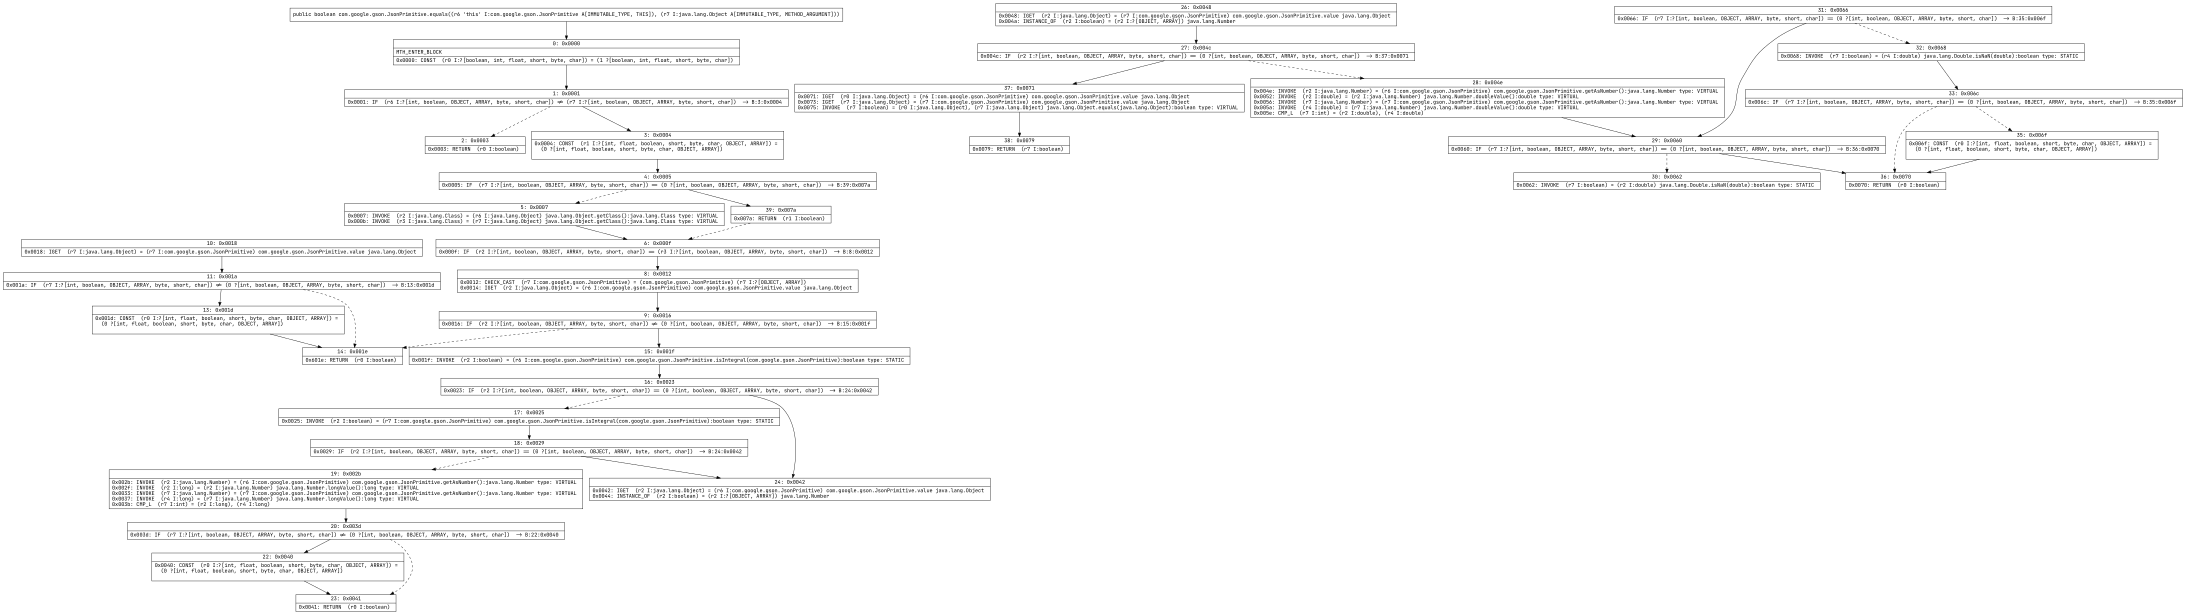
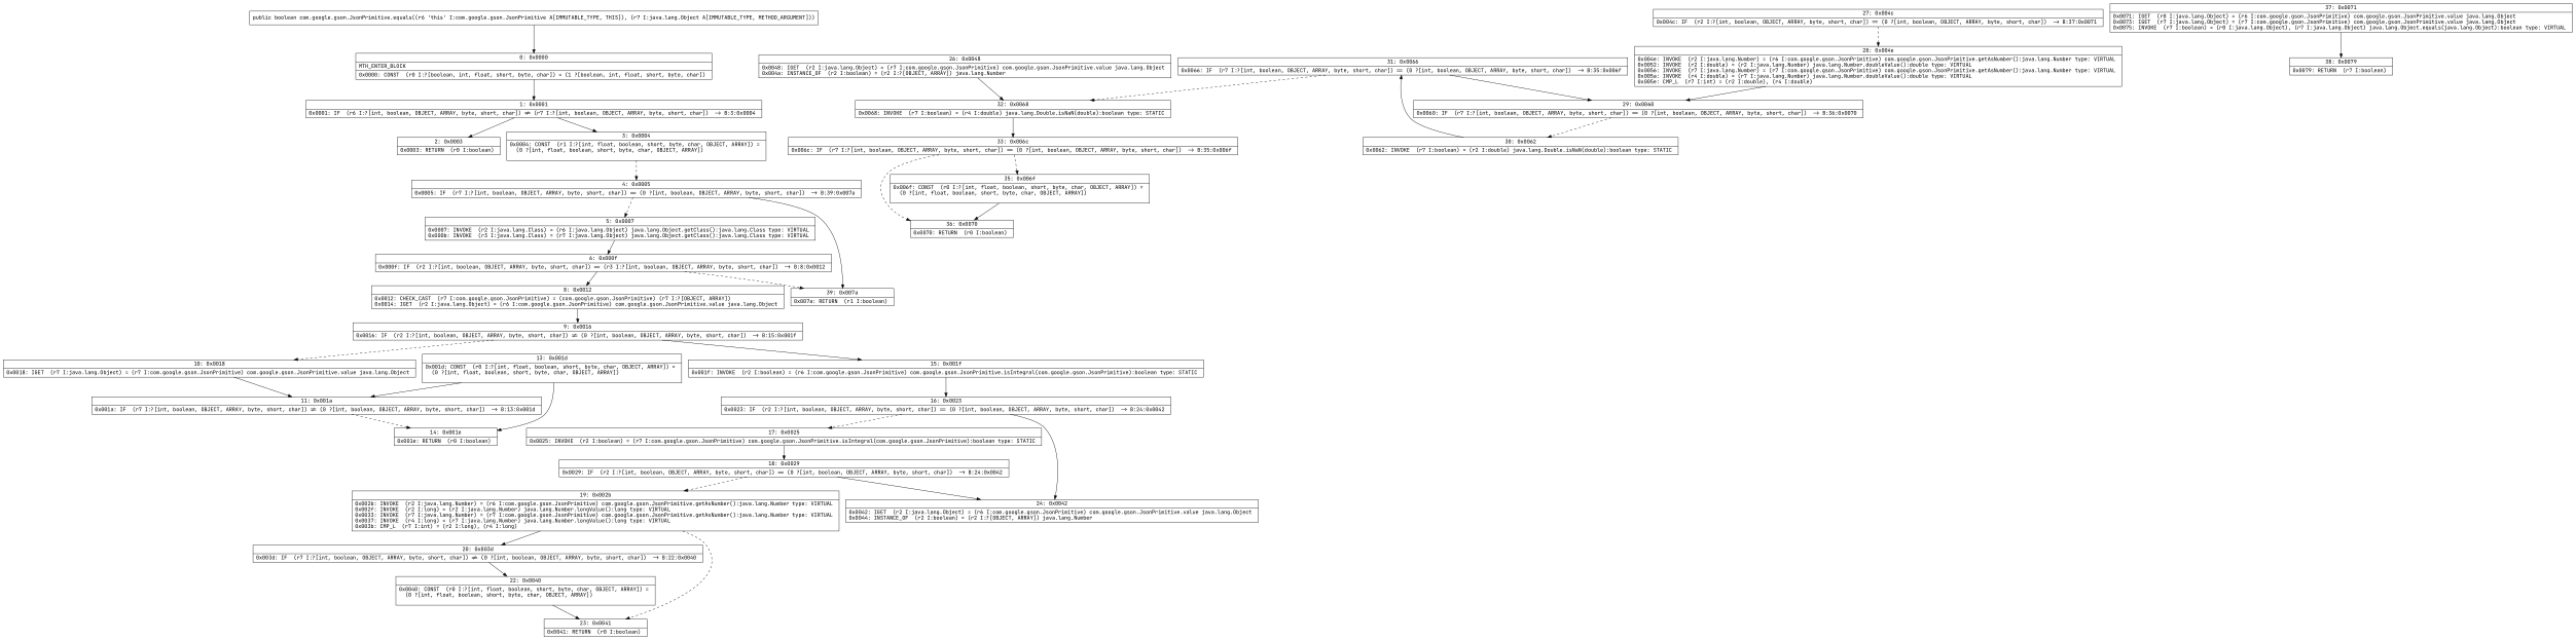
  digraph {
    fontname="JetBrains Mono"
    node [fontname="JetBrains Mono" shape=record]
    edge [fontname="JetBrains Mono"]
    n1 [label="{0\:\ 0x0000|MTH_ENTER_BLOCK\l|0x0000: CONST  (r0 I:?[boolean, int, float, short, byte, char]) = (1 ?[boolean, int, float, short, byte, char]) \l}"]
    n2 [label="{1\:\ 0x0001|0x0001: IF  (r6 I:?[int, boolean, OBJECT, ARRAY, byte, short, char]) != (r7 I:?[int, boolean, OBJECT, ARRAY, byte, short, char])  \-\> B:3:0x0004 \l}"]
    n3 [label="{2\:\ 0x0003|0x0003: RETURN  (r0 I:boolean) \l}"]
    n4 [label="{3\:\ 0x0004|0x0004: CONST  (r1 I:?[int, float, boolean, short, byte, char, OBJECT, ARRAY]) = \l  (0 ?[int, float, boolean, short, byte, char, OBJECT, ARRAY])\l \l}"]
    n5 [label="{4\:\ 0x0005|0x0005: IF  (r7 I:?[int, boolean, OBJECT, ARRAY, byte, short, char]) == (0 ?[int, boolean, OBJECT, ARRAY, byte, short, char])  \-\> B:39:0x007a \l}"]
    n6 [label="{5\:\ 0x0007|0x0007: INVOKE  (r2 I:java.lang.Class) = (r6 I:java.lang.Object) java.lang.Object.getClass():java.lang.Class type: VIRTUAL \l0x000b: INVOKE  (r3 I:java.lang.Class) = (r7 I:java.lang.Object) java.lang.Object.getClass():java.lang.Class type: VIRTUAL \l}"]
    n7 [label="{39\:\ 0x007a|0x007a: RETURN  (r1 I:boolean) \l}"]
    n8 [label="{6\:\ 0x000f|0x000f: IF  (r2 I:?[int, boolean, OBJECT, ARRAY, byte, short, char]) == (r3 I:?[int, boolean, OBJECT, ARRAY, byte, short, char])  \-\> B:8:0x0012 \l}"]
    n9 [label="{8\:\ 0x0012|0x0012: CHECK_CAST  (r7 I:com.google.gson.JsonPrimitive) = (com.google.gson.JsonPrimitive) (r7 I:?[OBJECT, ARRAY]) \l0x0014: IGET  (r2 I:java.lang.Object) = (r6 I:com.google.gson.JsonPrimitive) com.google.gson.JsonPrimitive.value java.lang.Object \l}"]
    n10 [label="{9\:\ 0x0016|0x0016: IF  (r2 I:?[int, boolean, OBJECT, ARRAY, byte, short, char]) != (0 ?[int, boolean, OBJECT, ARRAY, byte, short, char])  \-\> B:15:0x001f \l}"]
    n11 [label="{10\:\ 0x0018|0x0018: IGET  (r7 I:java.lang.Object) = (r7 I:com.google.gson.JsonPrimitive) com.google.gson.JsonPrimitive.value java.lang.Object \l}"]
    n12 [label="{15\:\ 0x001f|0x001f: INVOKE  (r2 I:boolean) = (r6 I:com.google.gson.JsonPrimitive) com.google.gson.JsonPrimitive.isIntegral(com.google.gson.JsonPrimitive):boolean type: STATIC \l}"]
    n13 [label="{11\:\ 0x001a|0x001a: IF  (r7 I:?[int, boolean, OBJECT, ARRAY, byte, short, char]) != (0 ?[int, boolean, OBJECT, ARRAY, byte, short, char])  \-\> B:13:0x001d \l}"]
    n14 [label="{16\:\ 0x0023|0x0023: IF  (r2 I:?[int, boolean, OBJECT, ARRAY, byte, short, char]) == (0 ?[int, boolean, OBJECT, ARRAY, byte, short, char])  \-\> B:24:0x0042 \l}"]
    n15 [label="{13\:\ 0x001d|0x001d: CONST  (r0 I:?[int, float, boolean, short, byte, char, OBJECT, ARRAY]) = \l  (0 ?[int, float, boolean, short, byte, char, OBJECT, ARRAY])\l \l}"]
-   n16 [label="{14\:\ 0x001e|0x601e: RETURN  (r0 I:boolean) \l}"]
+   n16 [label="{14\:\ 0x001e|0x001e: RETURN  (r0 I:boolean) \l}"]
    n17 [label="{17\:\ 0x0025|0x0025: INVOKE  (r2 I:boolean) = (r7 I:com.google.gson.JsonPrimitive) com.google.gson.JsonPrimitive.isIntegral(com.google.gson.JsonPrimitive):boolean type: STATIC \l}"]
    n18 [label="{24\:\ 0x0042|0x0042: IGET  (r2 I:java.lang.Object) = (r6 I:com.google.gson.JsonPrimitive) com.google.gson.JsonPrimitive.value java.lang.Object \l0x0044: INSTANCE_OF  (r2 I:boolean) = (r2 I:?[OBJECT, ARRAY]) java.lang.Number \l}"]
    n19 [label="{18\:\ 0x0029|0x0029: IF  (r2 I:?[int, boolean, OBJECT, ARRAY, byte, short, char]) == (0 ?[int, boolean, OBJECT, ARRAY, byte, short, char])  \-\> B:24:0x0042 \l}"]
    n20 [label="{19\:\ 0x002b|0x002b: INVOKE  (r2 I:java.lang.Number) = (r6 I:com.google.gson.JsonPrimitive) com.google.gson.JsonPrimitive.getAsNumber():java.lang.Number type: VIRTUAL \l0x002f: INVOKE  (r2 I:long) = (r2 I:java.lang.Number) java.lang.Number.longValue():long type: VIRTUAL \l0x0033: INVOKE  (r7 I:java.lang.Number) = (r7 I:com.google.gson.JsonPrimitive) com.google.gson.JsonPrimitive.getAsNumber():java.lang.Number type: VIRTUAL \l0x0037: INVOKE  (r4 I:long) = (r7 I:java.lang.Number) java.lang.Number.longValue():long type: VIRTUAL \l0x003b: CMP_L  (r7 I:int) = (r2 I:long), (r4 I:long) \l}"]
    n21 [label="{20\:\ 0x003d|0x003d: IF  (r7 I:?[int, boolean, OBJECT, ARRAY, byte, short, char]) != (0 ?[int, boolean, OBJECT, ARRAY, byte, short, char])  \-\> B:22:0x0040 \l}"]
    n22 [label="{22\:\ 0x0040|0x0040: CONST  (r0 I:?[int, float, boolean, short, byte, char, OBJECT, ARRAY]) = \l  (0 ?[int, float, boolean, short, byte, char, OBJECT, ARRAY])\l \l}"]
    n23 [label="{23\:\ 0x0041|0x0041: RETURN  (r0 I:boolean) \l}"]
    n24 [label="{26\:\ 0x0048|0x0048: IGET  (r2 I:java.lang.Object) = (r7 I:com.google.gson.JsonPrimitive) com.google.gson.JsonPrimitive.value java.lang.Object \l0x004a: INSTANCE_OF  (r2 I:boolean) = (r2 I:?[OBJECT, ARRAY]) java.lang.Number \l}"]
    n25 [label="{27\:\ 0x004c|0x004c: IF  (r2 I:?[int, boolean, OBJECT, ARRAY, byte, short, char]) == (0 ?[int, boolean, OBJECT, ARRAY, byte, short, char])  \-\> B:37:0x0071 \l}"]
    n26 [label="{37\:\ 0x0071|0x0071: IGET  (r0 I:java.lang.Object) = (r6 I:com.google.gson.JsonPrimitive) com.google.gson.JsonPrimitive.value java.lang.Object \l0x0073: IGET  (r7 I:java.lang.Object) = (r7 I:com.google.gson.JsonPrimitive) com.google.gson.JsonPrimitive.value java.lang.Object \l0x0075: INVOKE  (r7 I:boolean) = (r0 I:java.lang.Object), (r7 I:java.lang.Object) java.lang.Object.equals(java.lang.Object):boolean type: VIRTUAL \l}"]
    n27 [label="{38\:\ 0x0079|0x0079: RETURN  (r7 I:boolean) \l}"]
    n28 [label="{28\:\ 0x004e|0x004e: INVOKE  (r2 I:java.lang.Number) = (r6 I:com.google.gson.JsonPrimitive) com.google.gson.JsonPrimitive.getAsNumber():java.lang.Number type: VIRTUAL \l0x0052: INVOKE  (r2 I:double) = (r2 I:java.lang.Number) java.lang.Number.doubleValue():double type: VIRTUAL \l0x0056: INVOKE  (r7 I:java.lang.Number) = (r7 I:com.google.gson.JsonPrimitive) com.google.gson.JsonPrimitive.getAsNumber():java.lang.Number type: VIRTUAL \l0x005a: INVOKE  (r4 I:double) = (r7 I:java.lang.Number) java.lang.Number.doubleValue():double type: VIRTUAL \l0x005e: CMP_L  (r7 I:int) = (r2 I:double), (r4 I:double) \l}"]
    n29 [label="{29\:\ 0x0060|0x0060: IF  (r7 I:?[int, boolean, OBJECT, ARRAY, byte, short, char]) == (0 ?[int, boolean, OBJECT, ARRAY, byte, short, char])  \-\> B:36:0x0070 \l}"]
    n30 [label="{30\:\ 0x0062|0x0062: INVOKE  (r7 I:boolean) = (r2 I:double) java.lang.Double.isNaN(double):boolean type: STATIC \l}"]
    n31 [label="{36\:\ 0x0070|0x0070: RETURN  (r0 I:boolean) \l}"]
    n32 [label="{31\:\ 0x0066|0x0066: IF  (r7 I:?[int, boolean, OBJECT, ARRAY, byte, short, char]) == (0 ?[int, boolean, OBJECT, ARRAY, byte, short, char])  \-\> B:35:0x006f \l}"]
    n33 [label="{32\:\ 0x0068|0x0068: INVOKE  (r7 I:boolean) = (r4 I:double) java.lang.Double.isNaN(double):boolean type: STATIC \l}"]
    n34 [label="{33\:\ 0x006c|0x006c: IF  (r7 I:?[int, boolean, OBJECT, ARRAY, byte, short, char]) == (0 ?[int, boolean, OBJECT, ARRAY, byte, short, char])  \-\> B:35:0x006f \l}"]
    n35 [label="{35\:\ 0x006f|0x006f: CONST  (r0 I:?[int, float, boolean, short, byte, char, OBJECT, ARRAY]) = \l  (0 ?[int, float, boolean, short, byte, char, OBJECT, ARRAY])\l \l}"]
    n36 [label="{public boolean com.google.gson.JsonPrimitive.equals((r6 'this' I:com.google.gson.JsonPrimitive A[IMMUTABLE_TYPE, THIS]), (r7 I:java.lang.Object A[IMMUTABLE_TYPE, METHOD_ARGUMENT])) }"]
    n1 -> n2
-   n2 -> n3 [style=dashed]
+   n2 -> n3 [style=solid]
    n2 -> n4
-   n4 -> n5
+   n4 -> n5 [style=dashed]
    n5 -> n6 [style=dashed]
    n5 -> n7
    n6 -> n8
-   n7 -> n8 [style=dashed]
+   n8 -> n7 [style=dashed]
    n8 -> n9
    n9 -> n10
-   n10 -> n16 [style=dashed]
+   n10 -> n11 [style=dashed]
    n10 -> n12
    n11 -> n13
    n12 -> n14
-   n13 -> n15
+   n15 -> n13
    n13 -> n16 [style=dashed]
    n14 -> n17 [style=dashed]
    n14 -> n18
    n15 -> n16
    n17 -> n19
    n19 -> n18
    n19 -> n20 [style=dashed]
    n20 -> n21
    n21 -> n22
-   n21 -> n23 [style=dashed]
+   n20 -> n23 [style=dashed]
    n22 -> n23
-   n24 -> n25
-   n25 -> n26
+   n24 -> n33
    n25 -> n28 [style=dashed]
    n26 -> n27
    n28 -> n29
    n29 -> n30 [style=dashed]
-   n29 -> n31
+   n30 -> n32
    n32 -> n29
    n32 -> n33 [style=dashed]
    n33 -> n34
    n34 -> n31 [style=dashed]
    n34 -> n35 [style=dashed]
    n35 -> n31
    n36 -> n1
  }
